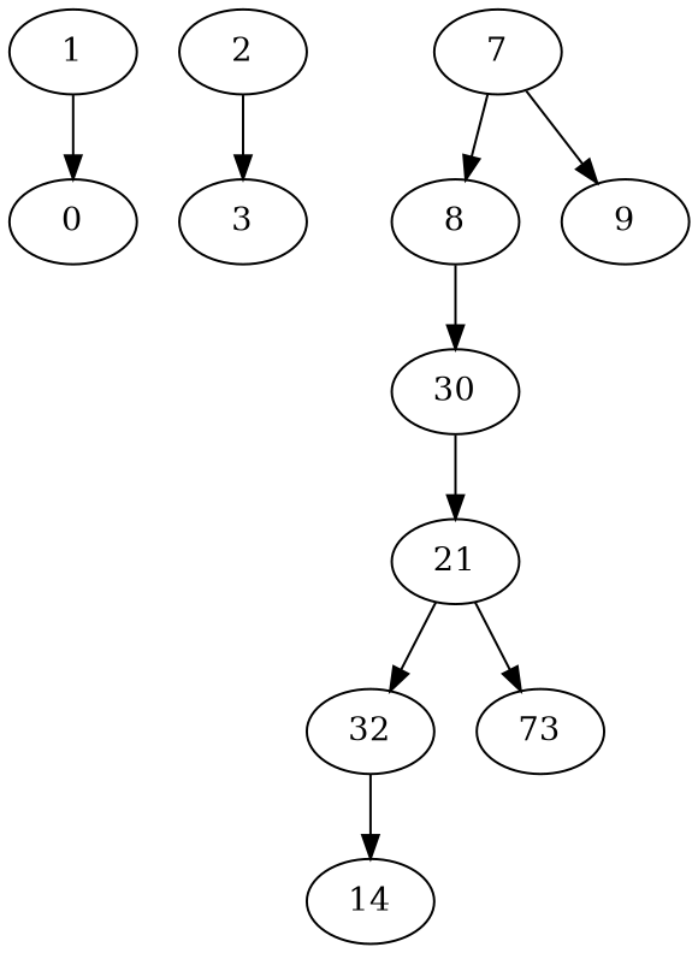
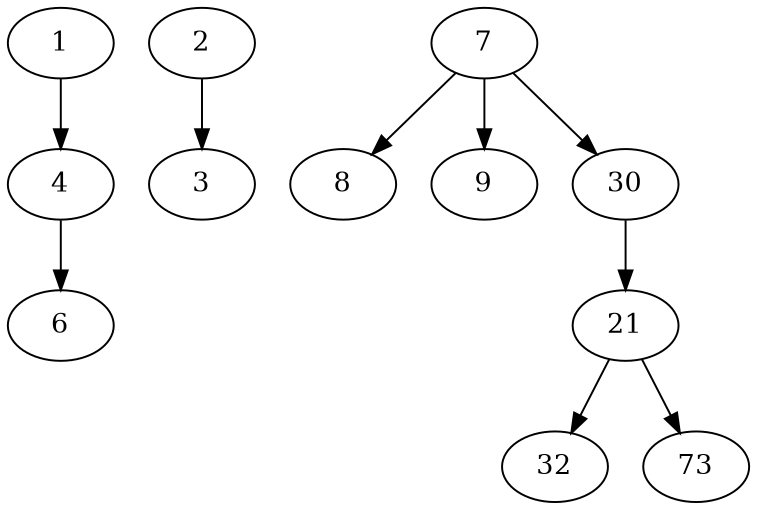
  digraph {
    node [alpha=0.03]
    1 [expect_size=231419960823977607168]
-   4 [alpha=0.18 expect_size=3427215220424956 label=0]
+   4 [alpha=0.18 expect_size=3427215220424956]
    2 [alpha=0.05 expect_size=66306774562504704000]
    3 [alpha=0.16 expect_size=52970412000775568]
+   6 [expect_size=2389833150365696000]
    7 [alpha=0.16 expect_size=5523103375952505]
    8 [alpha=0.13 expect_size=126409804611584000000]
    9 [alpha=0.11 expect_size=82063322215771]
    n9 [alpha=0.02 expect_size=189485136183197433856 label=30]
    n10 [alpha=0.00 expect_size=627623792442799 label=21]
    n11 [alpha=0.18 expect_size=159183576527759488 label=32]
    n12 [alpha=0.11 expect_size=106552925813079136 label=73]
-   14 [alpha=0.01 expect_size=34721779814422806528]
    1 -> 4
+   4 -> 6
    2 -> 3
    7 -> 8
    7 -> 9
-   8 -> n9
+   7 -> n9
    n9 -> n10
    n10 -> n11
    n10 -> n12
-   n11 -> 14
  }
